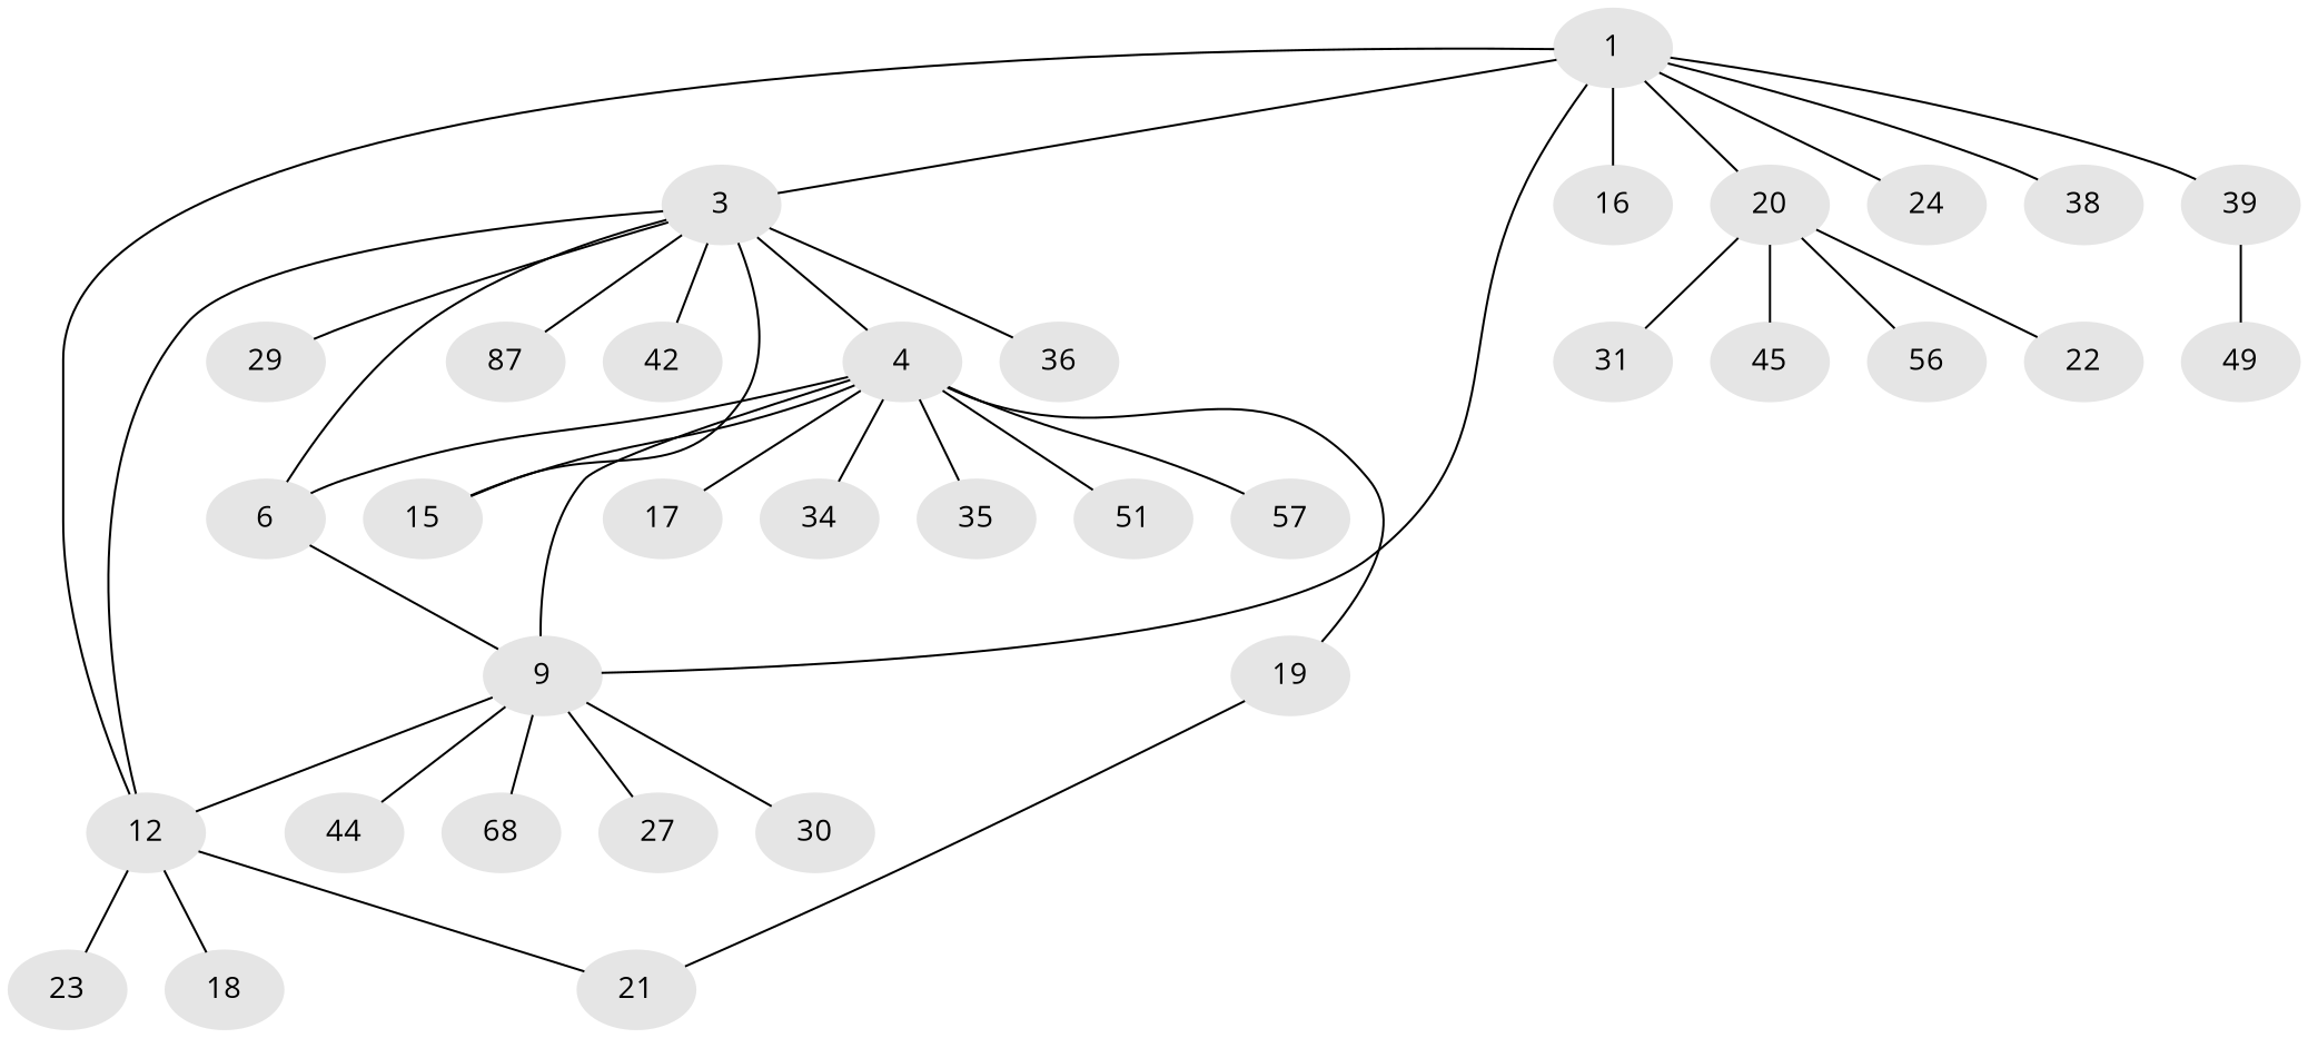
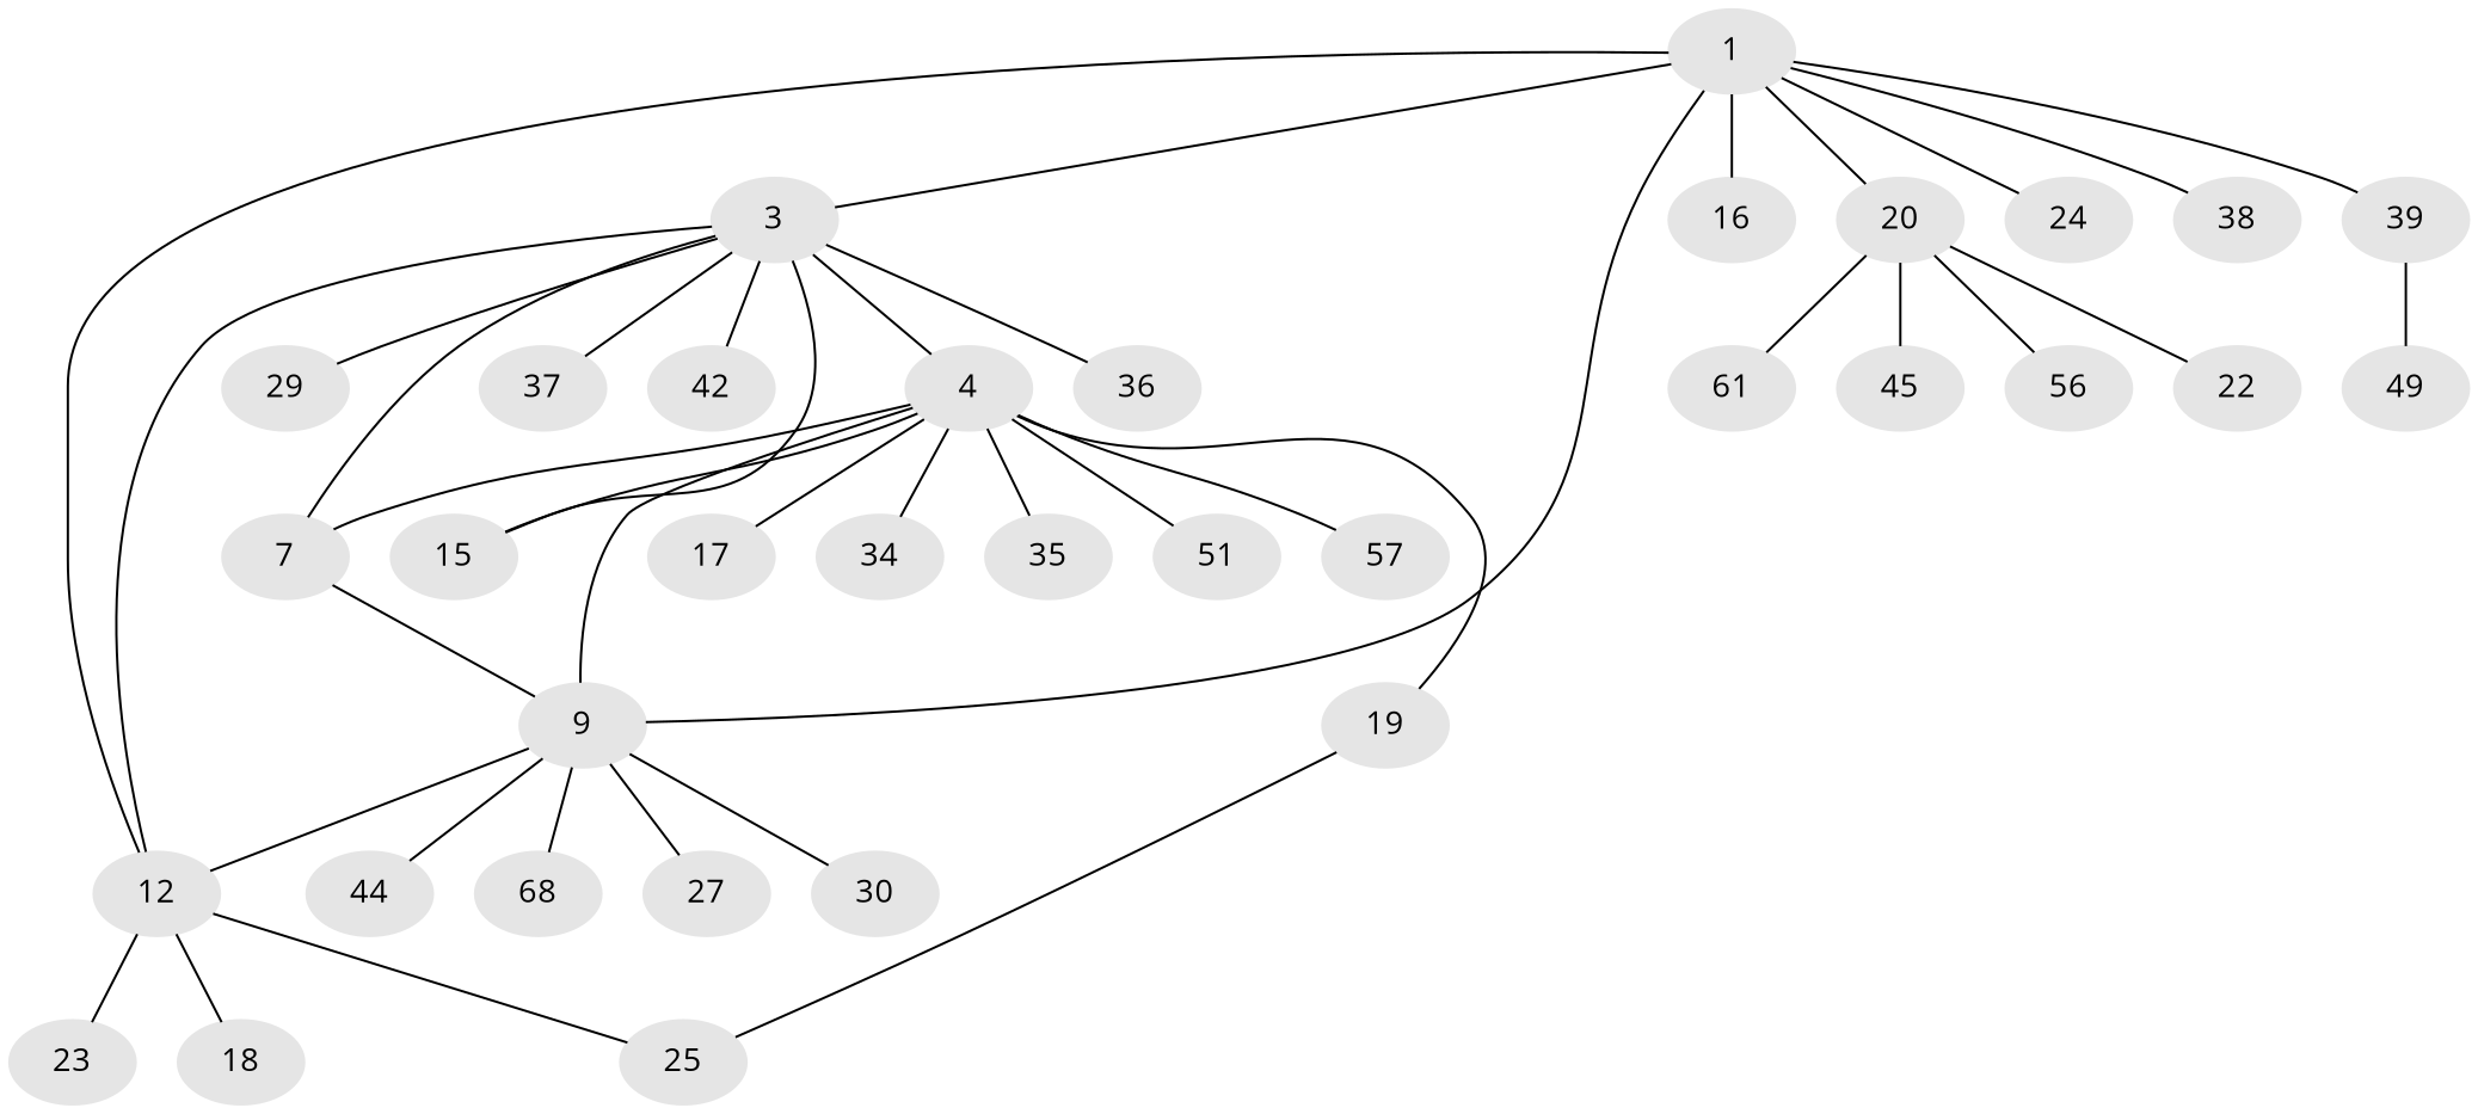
  graph {
    fontname="Open Sans"
    node [color=gray90 fontname="Open Sans" style=filled]
    edge [fontname="Open Sans"]
    1 [super="+2+28"]
    3 [super="+13+47+58"]
    9 [super="+10+36"]
    12 [super="+14"]
    16 [super="+60+62"]
    20
    24 [super="+67"]
    38 [super="+65"]
    39
    4 [super="+6+5+25+46+63+40"]
-   7 [label=6]
+   7
    15
    n13 [label=36]
    29
-   37 [label=87]
+   37
    n16 [label=42]
    27 [super="+61"]
    30
    44
    68
    18
    23
-   21 [super="+50"]
+   21 [super="+50" label=25]
    22
-   31
+   31 [label=61]
    45 [super="+64"]
    56
    49
    17
    19 [super="+59"]
    34
    35
    51 [super="+53"]
    57
    1 -- 3 [weight=2]
    1 -- 9
    1 -- 12
    1 -- 16
    1 -- 20
    1 -- 24
    1 -- 38
    1 -- 39
    3 -- 12 [weight=2]
    3 -- 4 [weight=2]
    3 -- 7
    3 -- 15
    3 -- n13
    3 -- 29
    3 -- 37
    3 -- n16
    9 -- 12
    9 -- 27
    9 -- 30
    9 -- 44
    9 -- 68
    12 -- 18
    12 -- 23
    12 -- 21
    20 -- 22
    20 -- 31
    20 -- 45
    20 -- 56
    39 -- 49
    4 -- 9 [weight=2]
    4 -- 7
    4 -- 15
    4 -- 17
    4 -- 19
    4 -- 34
    4 -- 35
    4 -- 51
    4 -- 57
    7 -- 9
    19 -- 21
  }
